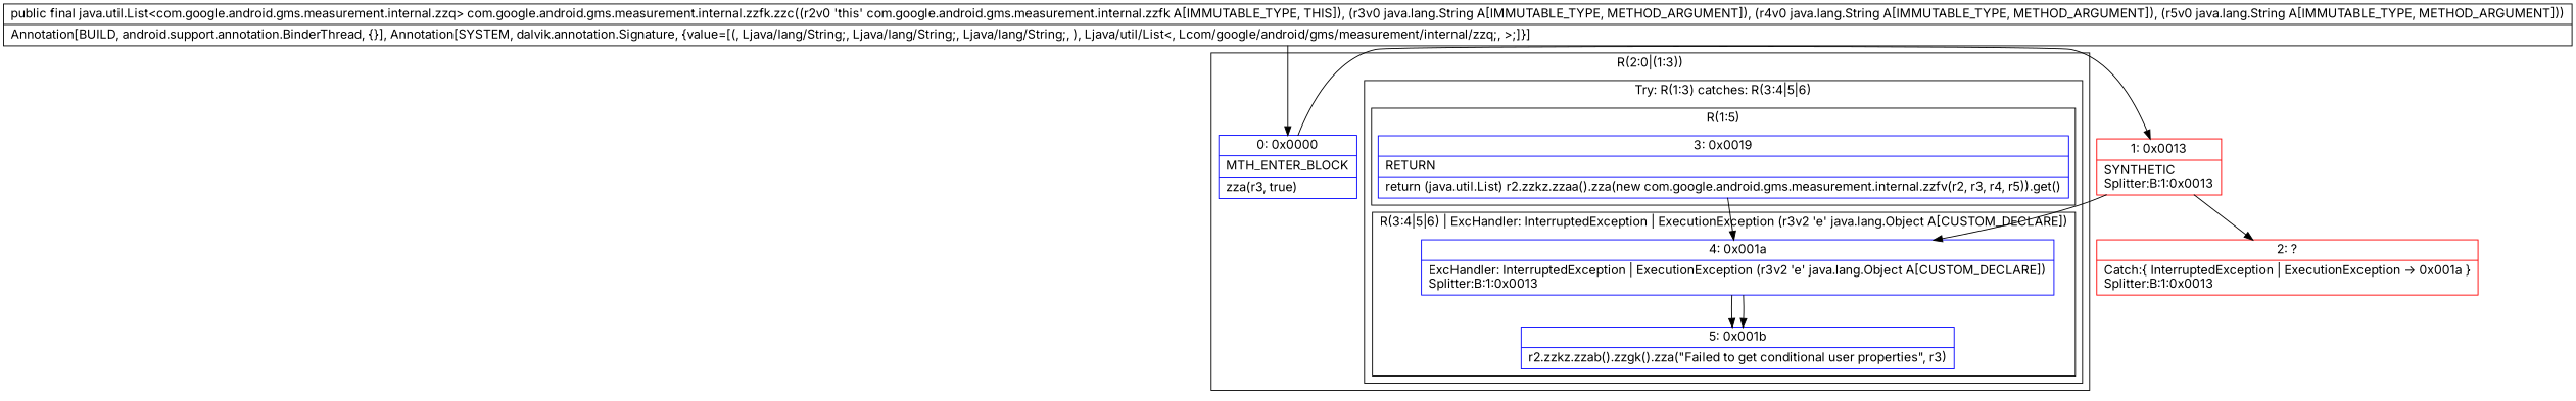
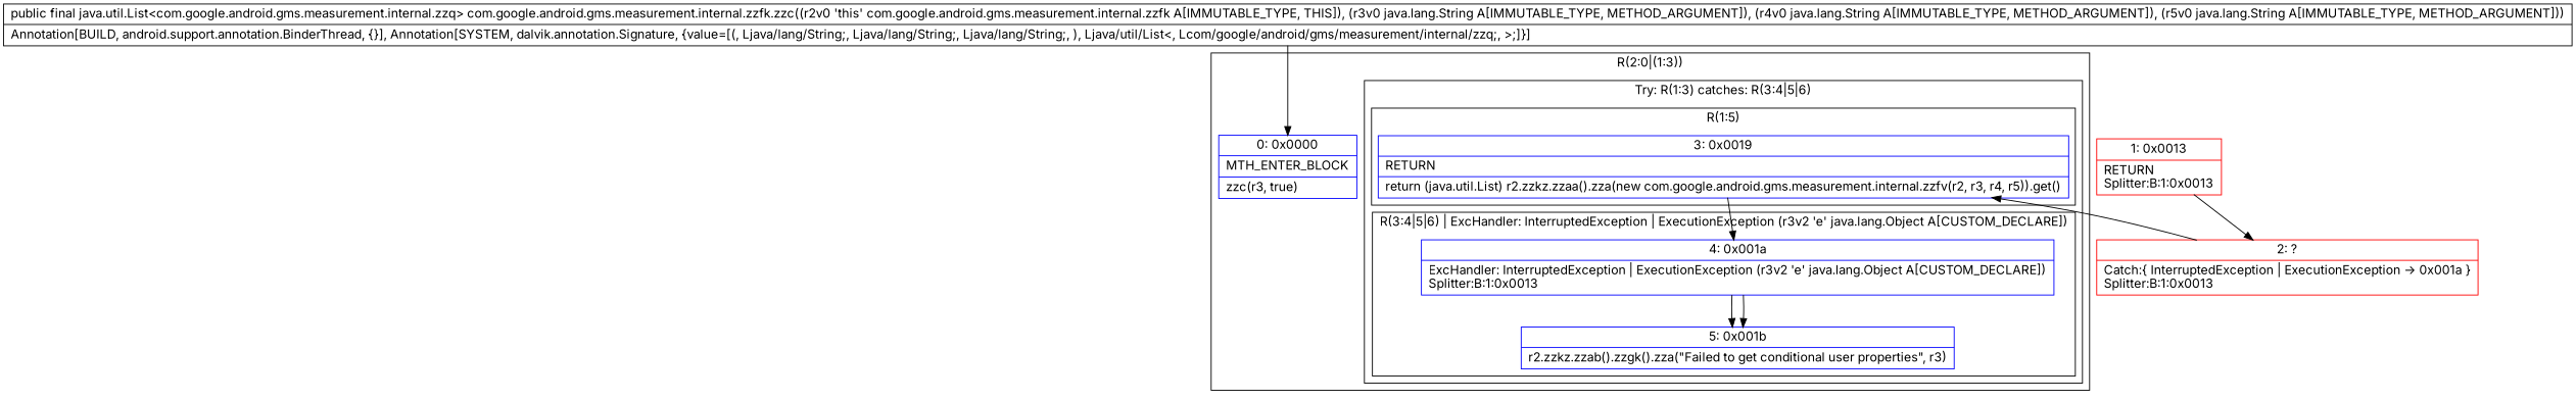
  digraph {
    fontname=Inter
    node [color=blue fontname=Inter shape=record]
    edge [fontname=Inter]
    n1 [label="{3\:\ 0x0019|RETURN\l|return (java.util.List) r2.zzkz.zzaa().zza(new com.google.android.gms.measurement.internal.zzfv(r2, r3, r4, r5)).get()\l}"]
    n2 [label="{4\:\ 0x001a|ExcHandler: InterruptedException \| ExecutionException (r3v2 'e' java.lang.Object A[CUSTOM_DECLARE])\lSplitter:B:1:0x0013\l}"]
    n3 [label="{5\:\ 0x001b|r2.zzkz.zzab().zzgk().zza(\"Failed to get conditional user properties\", r3)\l}"]
-   n4 [label="{0\:\ 0x0000|MTH_ENTER_BLOCK\l|zza(r3, true)\l}"]
-   n5 [color=red label="{1\:\ 0x0013|SYNTHETIC\lSplitter:B:1:0x0013\l}"]
+   n4 [label="{0\:\ 0x0000|MTH_ENTER_BLOCK\l|zzc(r3, true)\l}"]
+   n5 [color=red label="{1\:\ 0x0013|RETURN\lSplitter:B:1:0x0013\l}"]
    n6 [color=red label="{2\:\ ?|Catch:\{ InterruptedException \| ExecutionException \-\> 0x001a \}\lSplitter:B:1:0x0013\l}"]
    n7 [label="{public final java.util.List\<com.google.android.gms.measurement.internal.zzq\> com.google.android.gms.measurement.internal.zzfk.zzc((r2v0 'this' com.google.android.gms.measurement.internal.zzfk A[IMMUTABLE_TYPE, THIS]), (r3v0 java.lang.String A[IMMUTABLE_TYPE, METHOD_ARGUMENT]), (r4v0 java.lang.String A[IMMUTABLE_TYPE, METHOD_ARGUMENT]), (r5v0 java.lang.String A[IMMUTABLE_TYPE, METHOD_ARGUMENT]))  | Annotation[BUILD, android.support.annotation.BinderThread, \{\}], Annotation[SYSTEM, dalvik.annotation.Signature, \{value=[(, Ljava\/lang\/String;, Ljava\/lang\/String;, Ljava\/lang\/String;, ), Ljava\/util\/List\<, Lcom\/google\/android\/gms\/measurement\/internal\/zzq;, \>;]\}]\l}" color=""]
    subgraph cluster_1 {
      label="R(2:0|(1:3))"
      n4
      subgraph cluster_2 {
        label="Try: R(1:3) catches: R(3:4|5|6)"
        subgraph cluster_3 {
          label="R(1:5)"
          n1
        }
        subgraph cluster_4 {
          label="R(3:4|5|6) | ExcHandler: InterruptedException \| ExecutionException (r3v2 'e' java.lang.Object A[CUSTOM_DECLARE])\l"
          n2
          n3
        }
      }
    }
    subgraph cluster_5 {
      label="R(3:4|5|6) | ExcHandler: InterruptedException \| ExecutionException (r3v2 'e' java.lang.Object A[CUSTOM_DECLARE])\l"
    }
    n1 -> n2
    n2 -> n3
    n2 -> n3
-   n4 -> n5
-   n5 -> n2
    n5 -> n6
+   n6 -> n1
    n7 -> n4
  }
